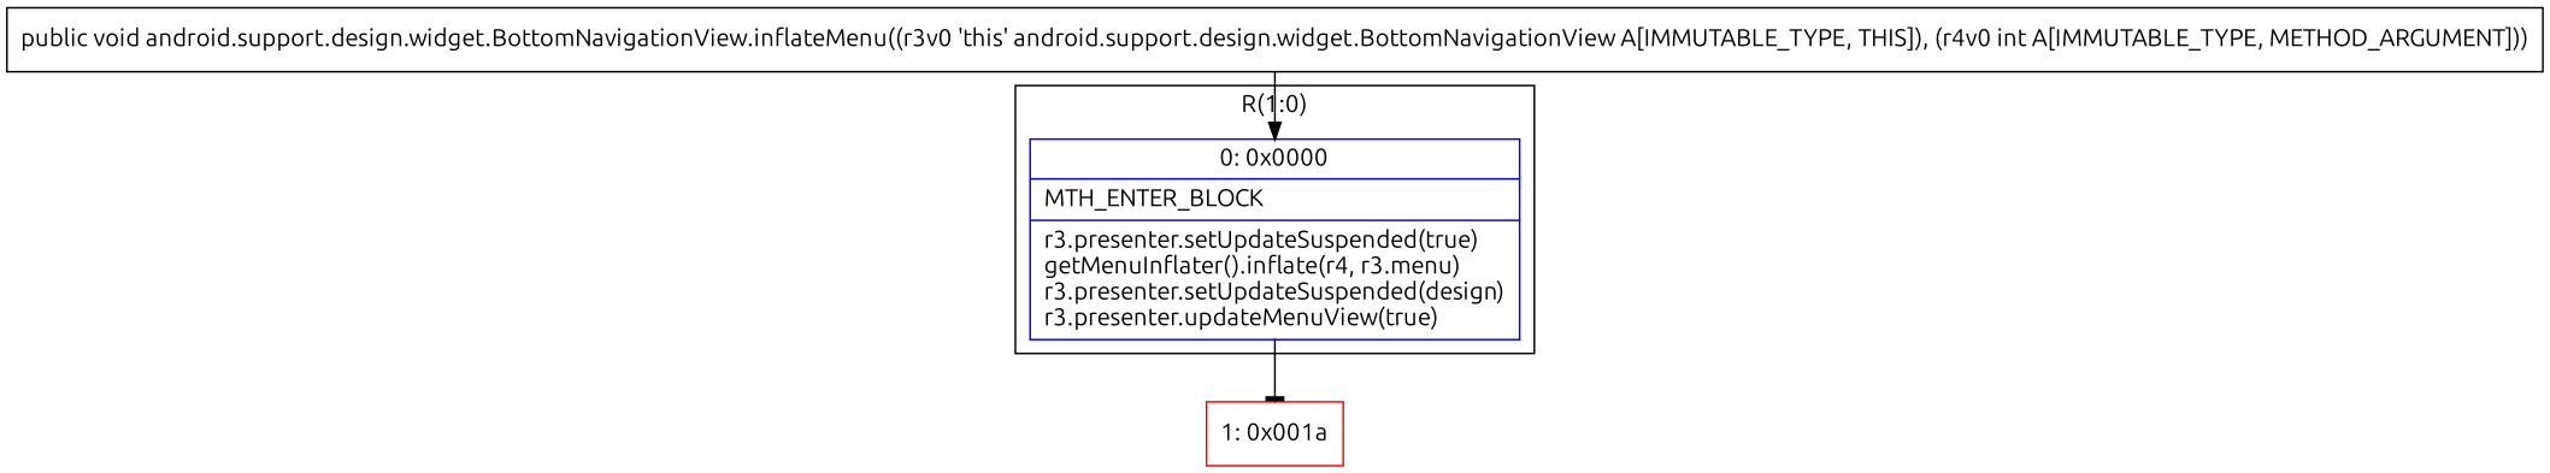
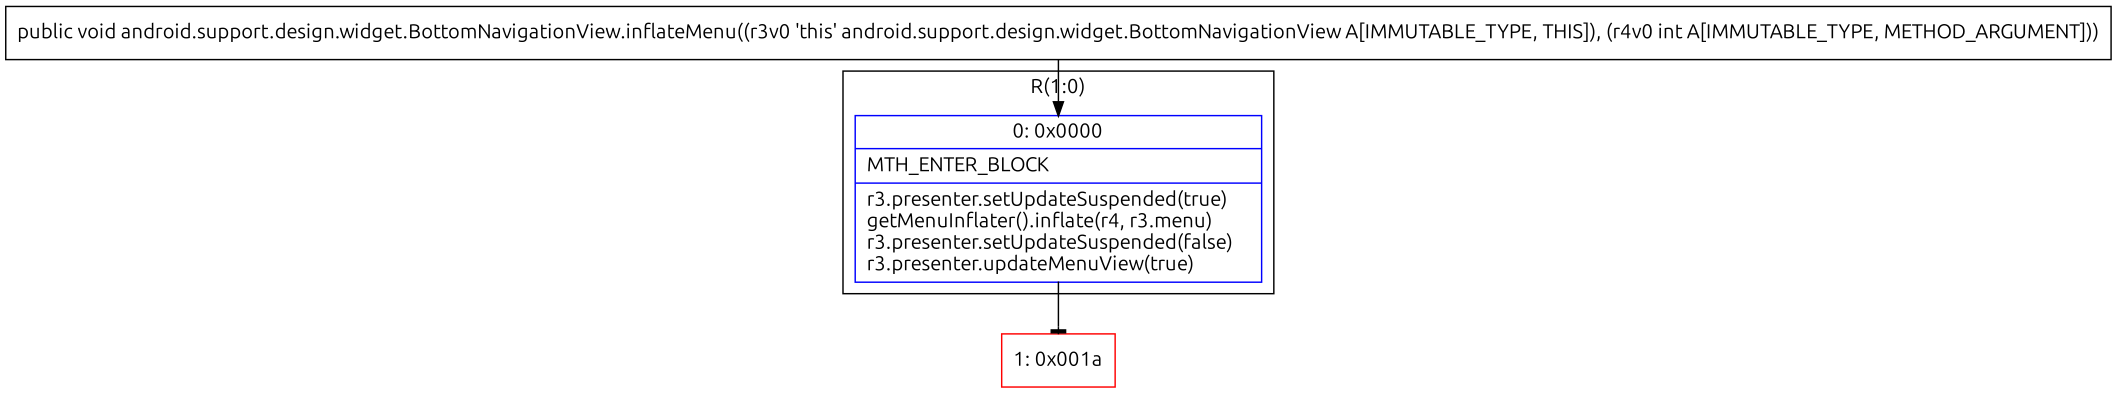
  digraph {
    fontname=Ubuntu
    node [shape=record fontname=Ubuntu]
    edge [fontname=Ubuntu]
-   n1 [color=blue label="{0\:\ 0x0000|MTH_ENTER_BLOCK\l|r3.presenter.setUpdateSuspended(true)\lgetMenuInflater().inflate(r4, r3.menu)\lr3.presenter.setUpdateSuspended(design)\lr3.presenter.updateMenuView(true)\l}"]
+   n1 [color=blue label="{0\:\ 0x0000|MTH_ENTER_BLOCK\l|r3.presenter.setUpdateSuspended(true)\lgetMenuInflater().inflate(r4, r3.menu)\lr3.presenter.setUpdateSuspended(false)\lr3.presenter.updateMenuView(true)\l}"]
    n2 [color=red label="{1\:\ 0x001a}"]
    n3 [label="{public void android.support.design.widget.BottomNavigationView.inflateMenu((r3v0 'this' android.support.design.widget.BottomNavigationView A[IMMUTABLE_TYPE, THIS]), (r4v0 int A[IMMUTABLE_TYPE, METHOD_ARGUMENT])) }"]
    subgraph cluster_1 {
      label="R(1:0)"
      n1
    }
    n1 -> n2 [arrowhead=tee]
    n3 -> n1 [arrowhead=normal]
  }
